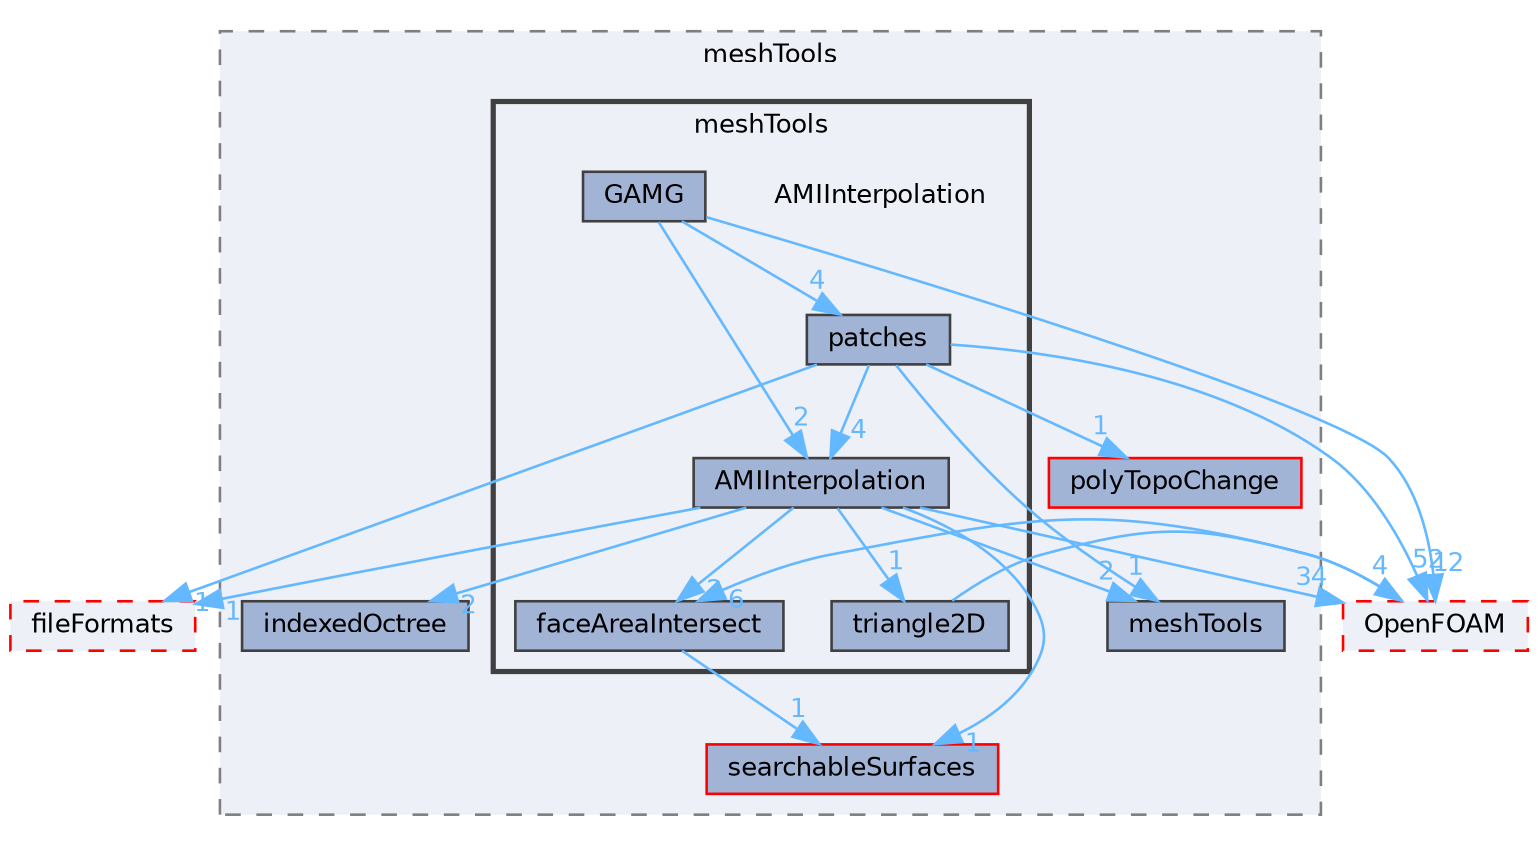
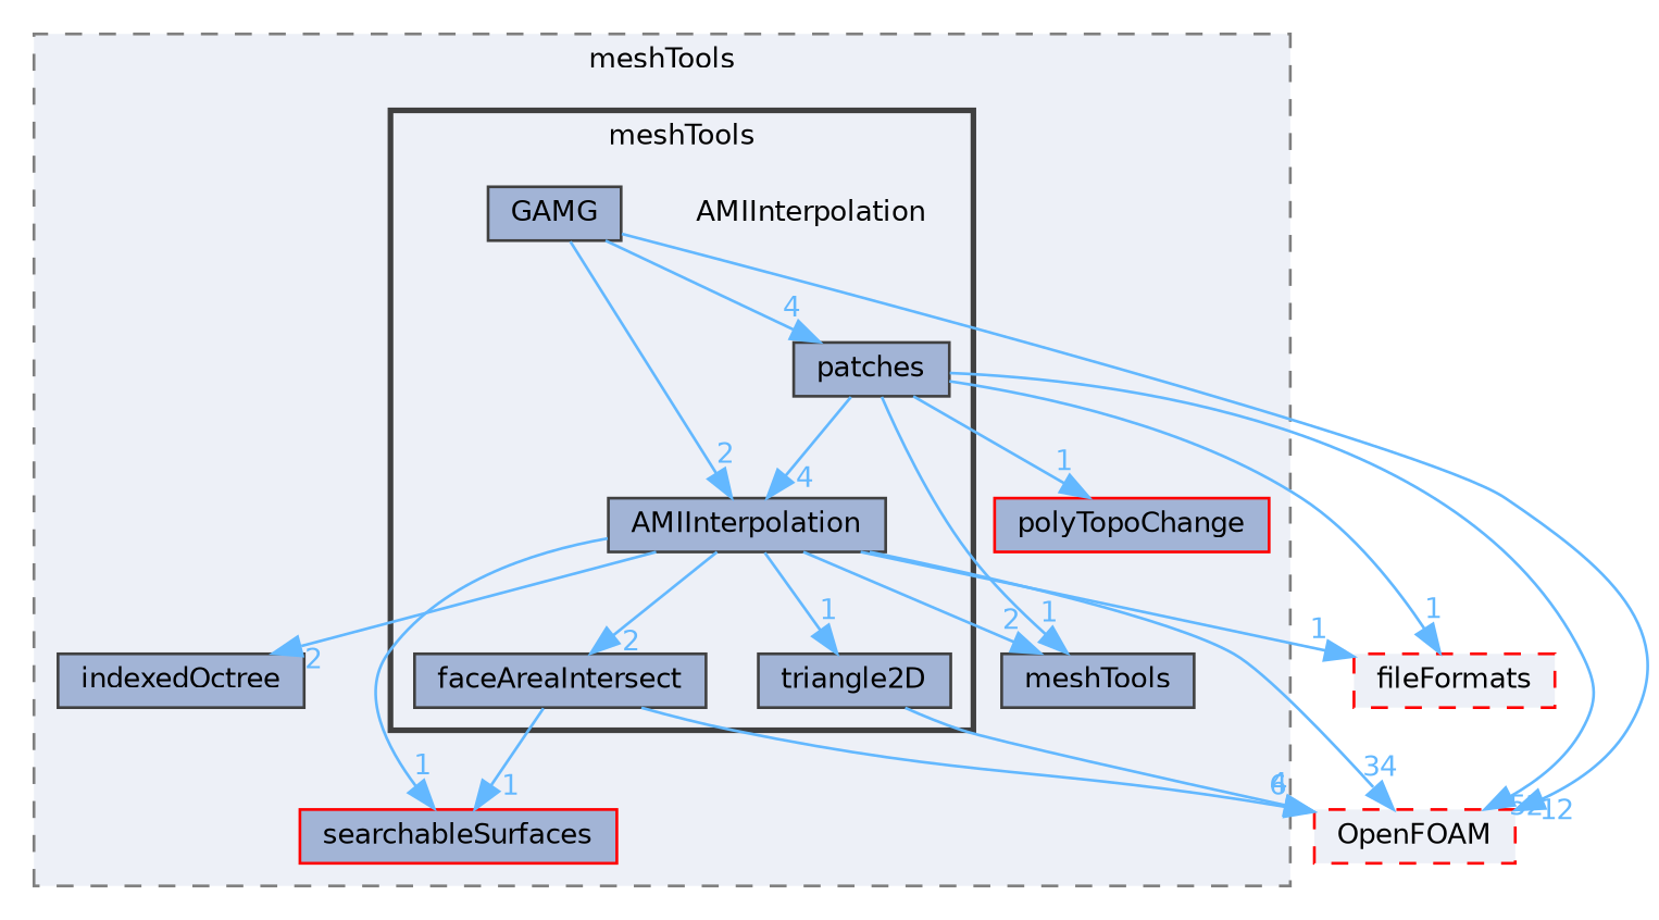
  digraph {
    compound=true
    node [fontname=Helvetica fontsize=10 shape=box color=grey25 fillcolor="#a2b4d6" style=filled]
    edge [color=steelblue1 fontcolor=steelblue1 fontname=Helvetica fontsize=10 headlabel=1 labeldistance=1.5 labelfontname=Helvetica labelfontsize=10]
    n1 [height=0.2 label=AMIInterpolation shape=plaintext width=0.4 color="" fillcolor="" style=""]
    n2 [height=0.2 label=AMIInterpolation width=0.4]
    n3 [height=0.2 label=faceAreaIntersect width=0.4]
    n4 [height=0.2 label=GAMG width=0.4]
    n5 [height=0.2 label=patches width=0.4]
    n6 [height=0.2 label=triangle2D width=0.4]
    n7 [height=0.2 label=meshTools width=0.4]
    n8 [color=red height=0.2 label=searchableSurfaces width=0.4]
    n9 [height=0.2 label=indexedOctree width=0.4]
    n10 [color=red height=0.2 label=polyTopoChange width=0.4]
    n11 [color=red fillcolor="#edf0f7" height=0.2 label=OpenFOAM style="filled,dashed" width=0.4]
    n12 [color=red fillcolor="#edf0f7" height=0.2 label=fileFormats style="filled,dashed" width=0.4]
    subgraph cluster_1 {
      bgcolor="#edf0f7"
      fontname=Helvetica
      fontsize=10
      label=meshTools
      pencolor=grey50
      style="filled,dashed"
      n7
      n8
      n9
      n10
      subgraph cluster_2 {
        bgcolor="#edf0f7"
        fontname=Helvetica
        fontsize=10
        label=meshTools
        pencolor=grey25
        style="filled,bold"
        n1
        n2
        n3
        n4
        n5
        n6
      }
    }
    n2 -> n3 [headlabel=2]
    n2 -> n6
    n2 -> n7 [headlabel=2]
    n2 -> n8
    n2 -> n9 [headlabel=2]
    n2 -> n11 [headlabel=34]
    n2 -> n12
    n3 -> n8
-   n11 -> n3 [headlabel=6]
+   n3 -> n11 [headlabel=6]
    n4 -> n2 [headlabel=2]
    n4 -> n5 [headlabel=4]
    n4 -> n11 [headlabel=12]
    n5 -> n2 [headlabel=4]
    n5 -> n7
    n5 -> n10
    n5 -> n11 [headlabel=52]
    n5 -> n12
    n6 -> n11 [headlabel=4]
  }
